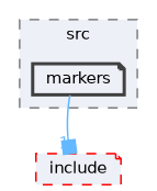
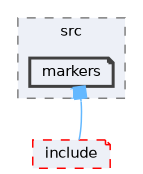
  digraph {
    compound=true
    node [fillcolor="#edf0f7" fontname=Helvetica fontsize=10 shape=note]
    n1 [color=grey25 height=0.2 label=markers style="filled,bold" width=0.4]
    n2 [color=red height=0.2 label=include style="filled,dashed" width=0.4]
    subgraph cluster_1 {
      bgcolor="#edf0f7"
      fontname=Helvetica
      fontsize=10
      label=src
      pencolor=grey50
      style="filled,dashed"
      n1
    }
-   n1 -> n2 [color=steelblue1 fontcolor=steelblue1 fontname=Helvetica fontsize=10 headlabel=1 labeldistance=1.5 labelfontname=Helvetica labelfontsize=10 arrowhead=box]
+   n2 -> n1 [color=steelblue1 fontcolor=steelblue1 fontname=Helvetica fontsize=10 headlabel=1 labeldistance=1.5 labelfontname=Helvetica labelfontsize=10 arrowhead=box]
  }
